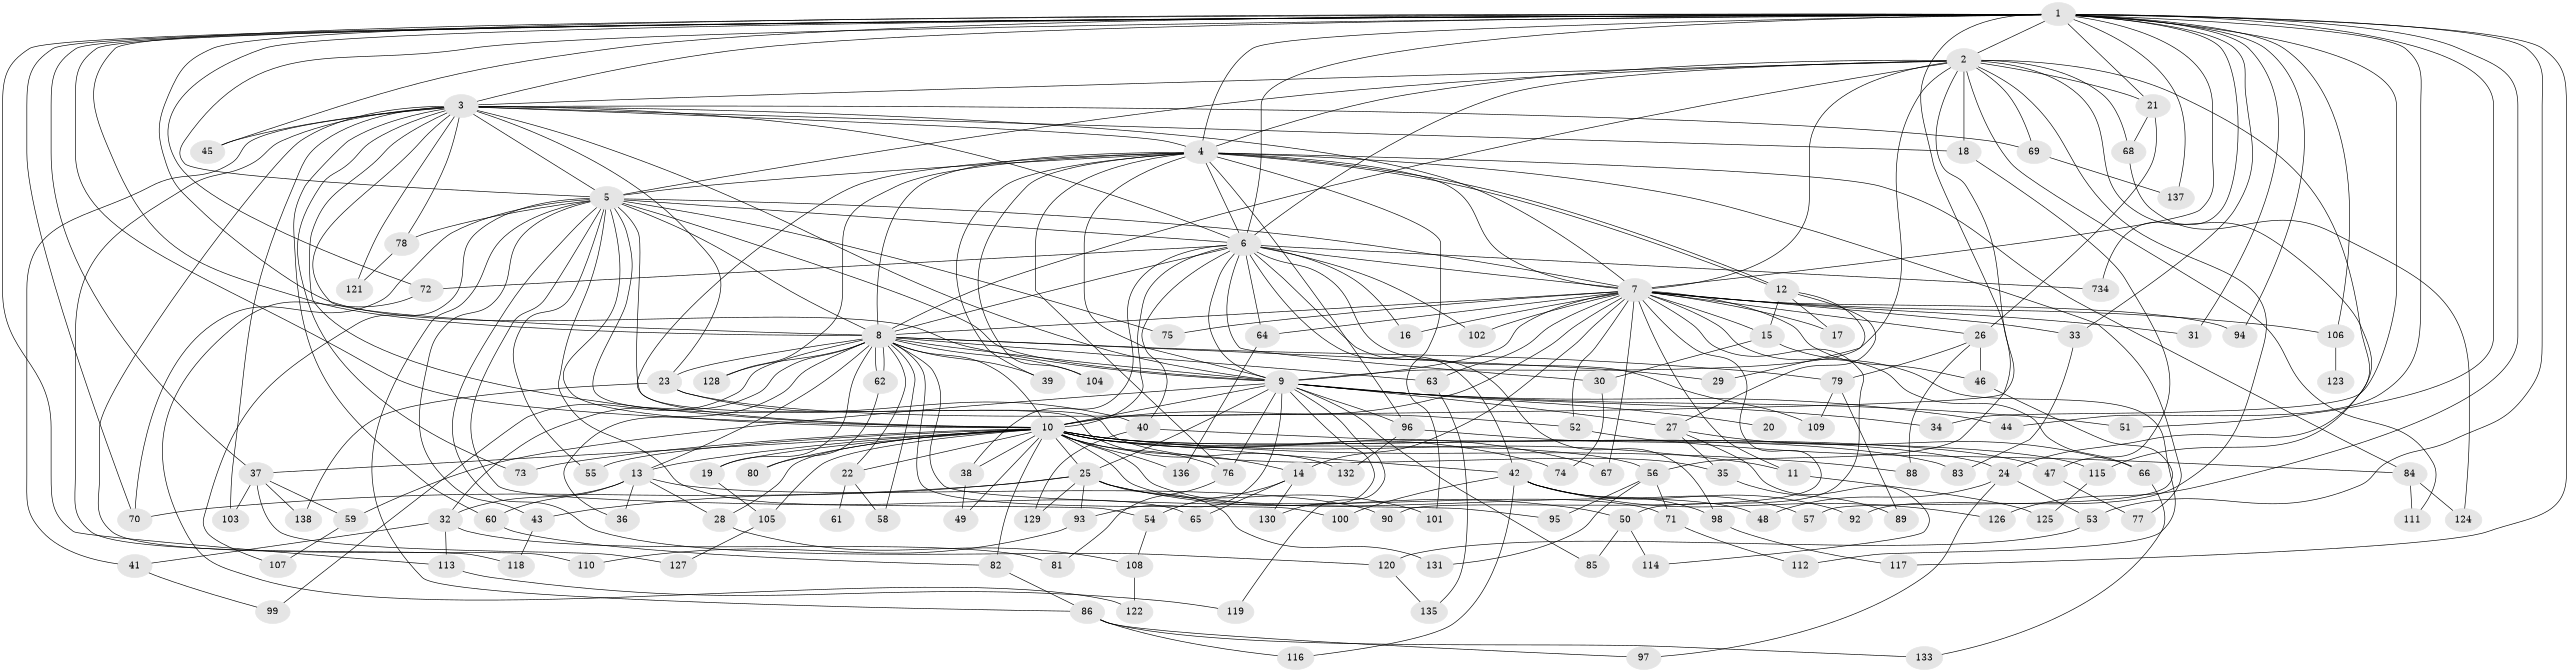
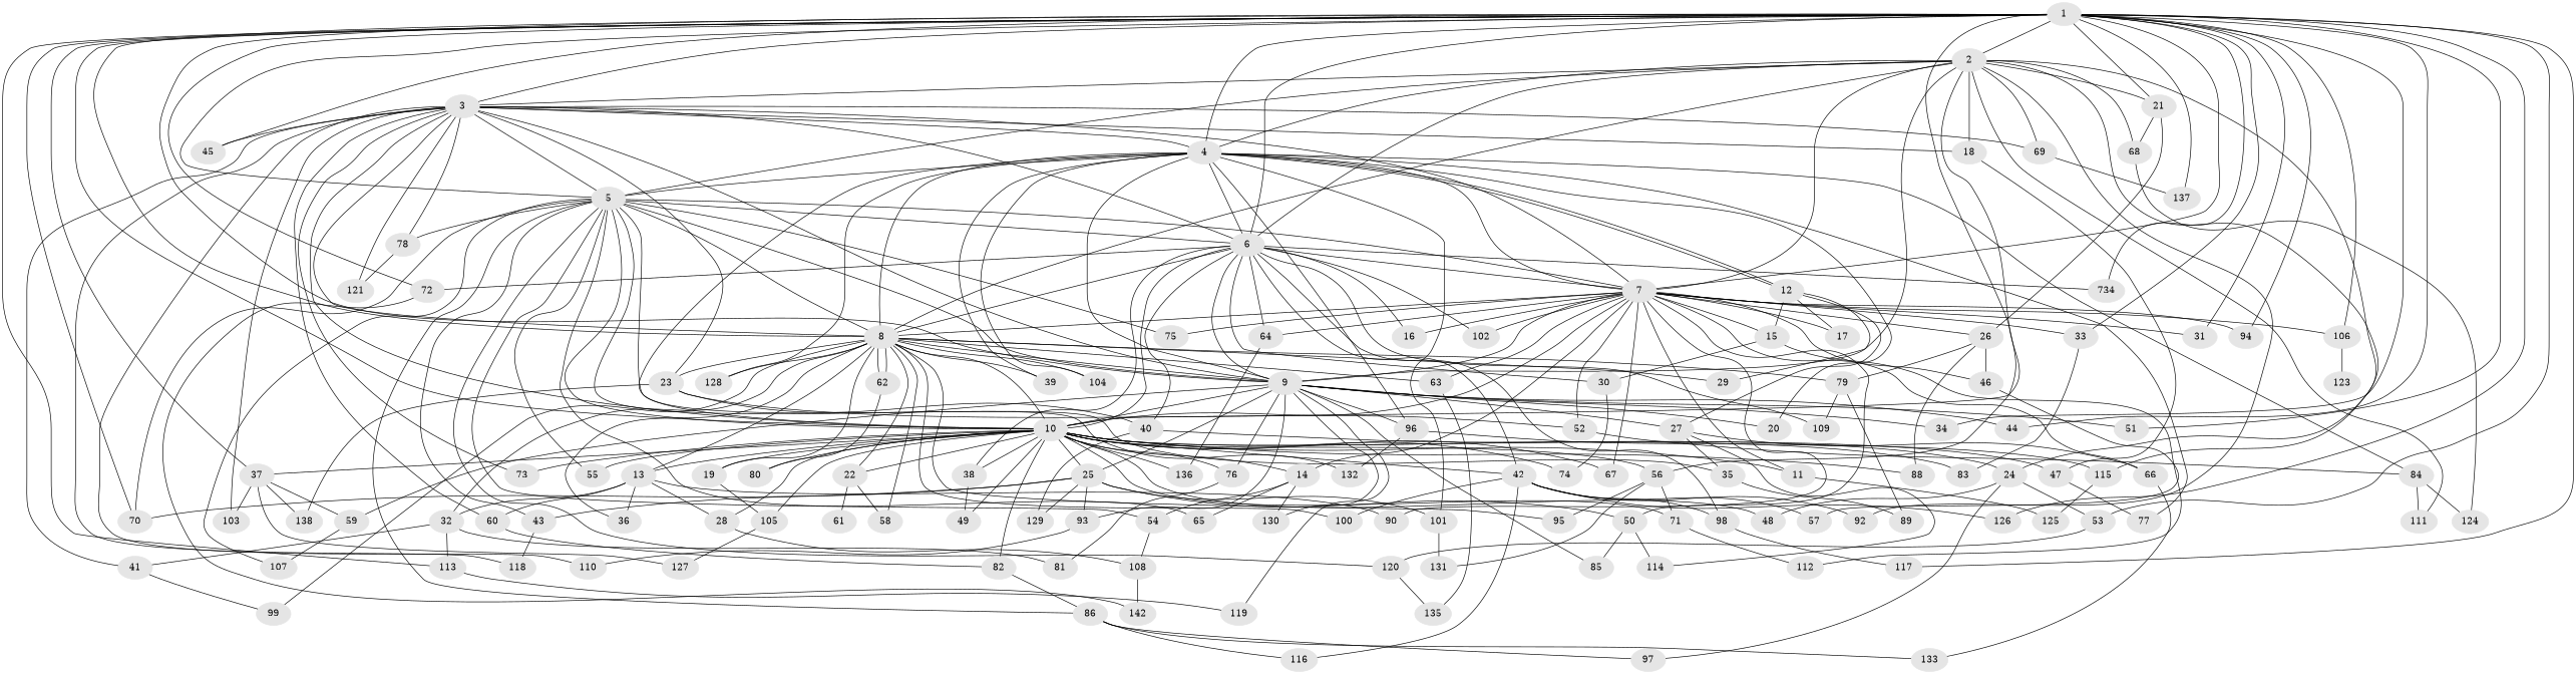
  graph {
    node [color=gray90 style=filled]
    1
    2
    3
    4
    5
    6
    7
    8
    9
    10
    21
    31
    33
    34
    37
    44
    45
    51
    53
    56
    72
    94
    106
    113
    117
    126
    n27 [label=734]
    137
    70
    18
    24
    68
    69
    92
    111
    115
    23
    41
    60
    73
    78
    103
    110
    118
    121
    12
    20
    39
    77
    84
    96
    101
    104
    128
    35
    43
    54
    55
    65
    75
    86
    107
    120
    132
    16
    30
    38
    40
    42
    64
    98
    102
    109
    11
    14
    15
    17
    26
    46
    50
    52
    63
    66
    67
    90
    13
    19
    22
    29
    32
    36
    58
    62
    79
    95
    99
    100
    25
    27
    59
    76
    85
    93
    119
    130
    28
    48
    49
    71
    74
    80
    82
    83
    88
    105
    136
    138
    127
    131
-   122
+   122 [label=142]
    123
    47
    97
    124
    125
    89
    108
    116
    133
    135
    129
    57
    112
    114
    61
    81
    1 -- 2
    1 -- 3
    1 -- 4
    1 -- 5
    1 -- 6
    1 -- 7
    1 -- 8
    1 -- 9
    1 -- 10
    1 -- 21
    1 -- 31
    1 -- 33
    1 -- 34
    1 -- 37
    1 -- 44
    1 -- 45
    1 -- 51
    1 -- 53
    1 -- 56
    1 -- 72
    1 -- 94
    1 -- 106
    1 -- 113
    1 -- 117
    1 -- 126
    1 -- n27
    1 -- 137
    1 -- 70
    2 -- 3
    2 -- 4
    2 -- 5
    2 -- 6
    2 -- 7
    2 -- 8
    2 -- 9
    2 -- 10
    2 -- 21
    2 -- 18
    2 -- 24
    2 -- 68
    2 -- 69
    2 -- 92
    2 -- 111
    2 -- 115
    3 -- 4
    3 -- 5
    3 -- 6
    3 -- 7
    3 -- 8
    3 -- 9
    3 -- 10
    3 -- 45
    3 -- 18
    3 -- 69
    3 -- 23
    3 -- 41
    3 -- 60
    3 -- 73
    3 -- 78
    3 -- 103
    3 -- 110
    3 -- 118
    3 -- 121
    4 -- 5
    4 -- 6
    4 -- 7
    4 -- 8
    4 -- 9
    4 -- 10
    4 -- 12
    4 -- 12
-   4 -- 76
+   4 -- 20
    4 -- 39
    4 -- 77
    4 -- 84
    4 -- 96
    4 -- 101
    4 -- 104
    4 -- 128
    5 -- 6
    5 -- 7
    5 -- 8
    5 -- 9
    5 -- 10
    5 -- 70
    5 -- 78
    5 -- 35
    5 -- 43
    5 -- 54
    5 -- 55
    5 -- 65
    5 -- 75
    5 -- 86
    5 -- 107
    5 -- 120
    5 -- 132
    6 -- 7
    6 -- 8
    6 -- 9
    6 -- 10
    6 -- 72
    6 -- n27
    6 -- 16
    6 -- 30
    6 -- 38
    6 -- 40
    6 -- 42
    6 -- 64
    6 -- 98
    6 -- 102
    6 -- 109
    7 -- 8
    7 -- 9
    7 -- 10
    7 -- 31
    7 -- 33
    7 -- 94
    7 -- 106
    7 -- 75
    7 -- 16
    7 -- 64
    7 -- 102
    7 -- 11
    7 -- 14
    7 -- 15
    7 -- 17
    7 -- 26
    7 -- 46
    7 -- 50
    7 -- 52
    7 -- 63
    7 -- 66
    7 -- 67
    7 -- 90
    8 -- 9
    8 -- 10
    8 -- 23
    8 -- 39
    8 -- 104
    8 -- 128
    8 -- 63
    8 -- 13
    8 -- 19
    8 -- 22
    8 -- 29
    8 -- 32
    8 -- 36
    8 -- 58
    8 -- 62
    8 -- 62
    8 -- 79
    8 -- 95
    8 -- 99
    8 -- 100
    9 -- 10
    9 -- 34
    9 -- 44
    9 -- 51
    9 -- 20
    9 -- 96
    9 -- 25
    9 -- 27
    9 -- 59
    9 -- 76
    9 -- 85
    9 -- 93
    9 -- 119
    9 -- 130
    10 -- 37
    10 -- 56
    10 -- 24
    10 -- 73
    10 -- 55
    10 -- 38
    10 -- 42
    10 -- 11
    10 -- 14
    10 -- 67
    10 -- 13
    10 -- 19
    10 -- 22
    10 -- 25
    10 -- 76
    10 -- 28
    10 -- 48
    10 -- 49
    10 -- 71
    10 -- 74
    10 -- 80
    10 -- 82
    10 -- 83
    10 -- 88
    10 -- 105
    10 -- 136
    21 -- 68
    21 -- 26
    33 -- 83
    37 -- 103
    37 -- 59
    37 -- 138
    37 -- 127
    53 -- 120
    56 -- 95
    56 -- 71
    56 -- 131
    72 -- 122
    106 -- 123
    113 -- 119
    18 -- 47
    24 -- 53
    24 -- 48
    24 -- 97
    68 -- 124
    69 -- 137
    115 -- 125
    23 -- 40
    23 -- 52
    23 -- 138
    41 -- 99
    60 -- 82
    78 -- 121
    12 -- 15
    12 -- 17
    12 -- 29
    12 -- 27
    84 -- 111
    84 -- 124
    96 -- 115
    96 -- 132
-   25 -- 131
+   101 -- 131
    35 -- 89
    43 -- 118
    54 -- 108
    86 -- 97
    86 -- 116
    86 -- 133
    120 -- 135
    30 -- 74
    38 -- 49
    40 -- 47
    40 -- 129
    42 -- 126
    42 -- 92
    42 -- 98
    42 -- 100
    42 -- 116
    42 -- 57
    64 -- 136
    98 -- 117
    11 -- 125
    14 -- 54
    14 -- 65
    14 -- 130
    15 -- 30
    15 -- 112
    26 -- 46
    26 -- 79
    26 -- 88
    46 -- 57
    50 -- 85
    50 -- 114
    52 -- 84
    63 -- 135
    66 -- 133
    13 -- 60
    13 -- 90
    13 -- 32
    13 -- 36
    13 -- 28
    19 -- 105
    22 -- 58
    22 -- 61
    32 -- 113
    32 -- 41
    32 -- 81
    62 -- 80
    79 -- 109
    79 -- 89
    25 -- 70
    25 -- 101
    25 -- 43
    25 -- 50
    25 -- 93
    25 -- 129
    27 -- 35
    27 -- 66
    27 -- 114
    59 -- 107
    76 -- 81
    93 -- 110
    28 -- 108
    71 -- 112
    82 -- 86
    105 -- 127
    47 -- 77
    108 -- 122
  }
